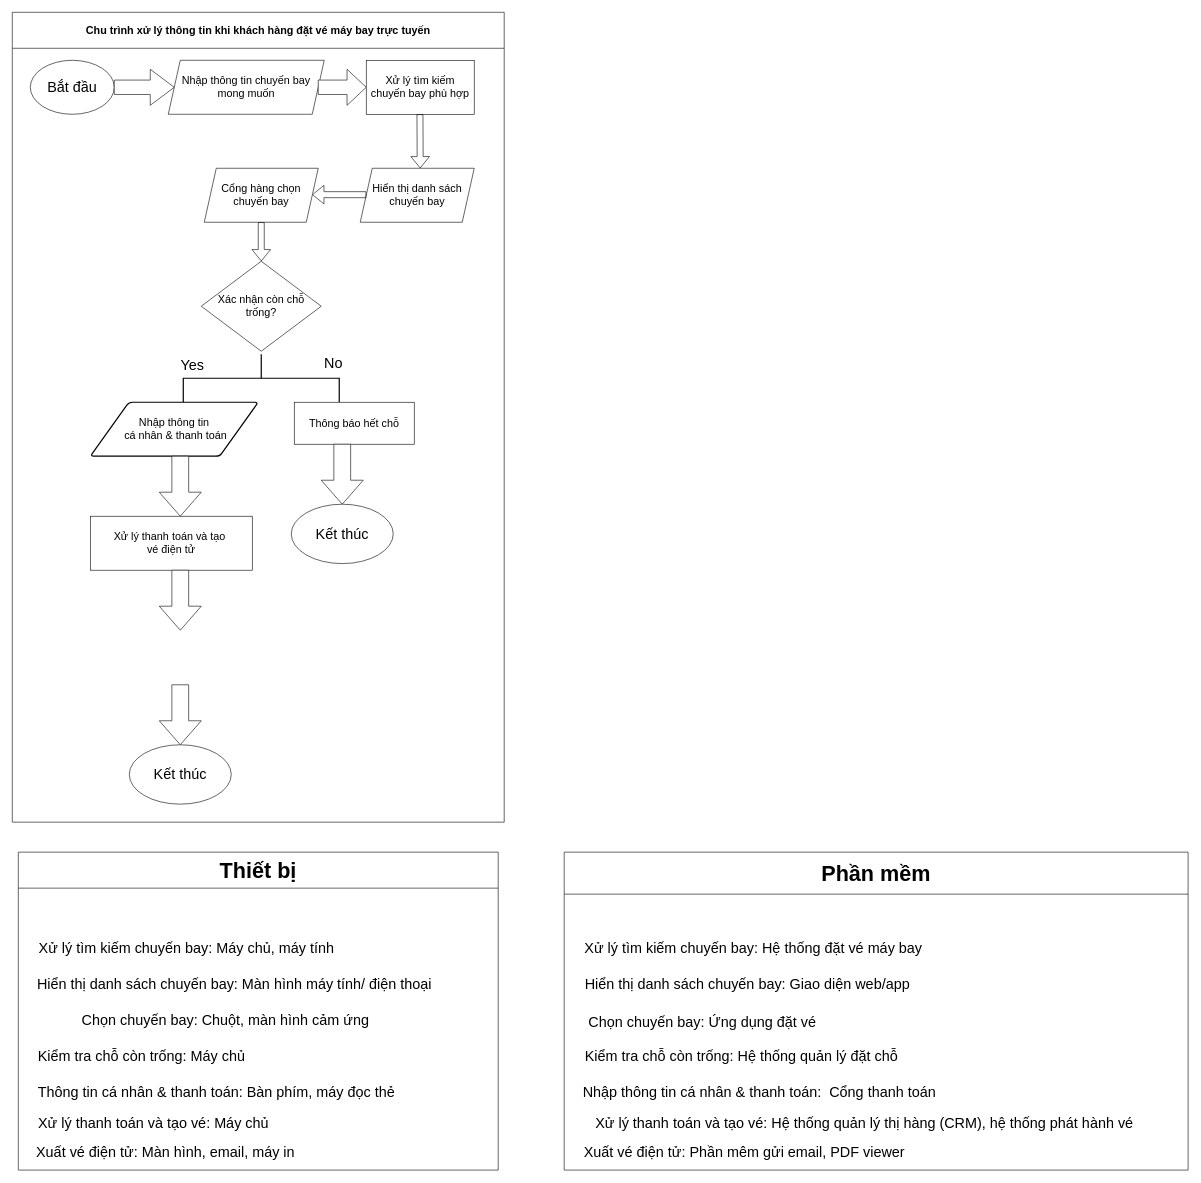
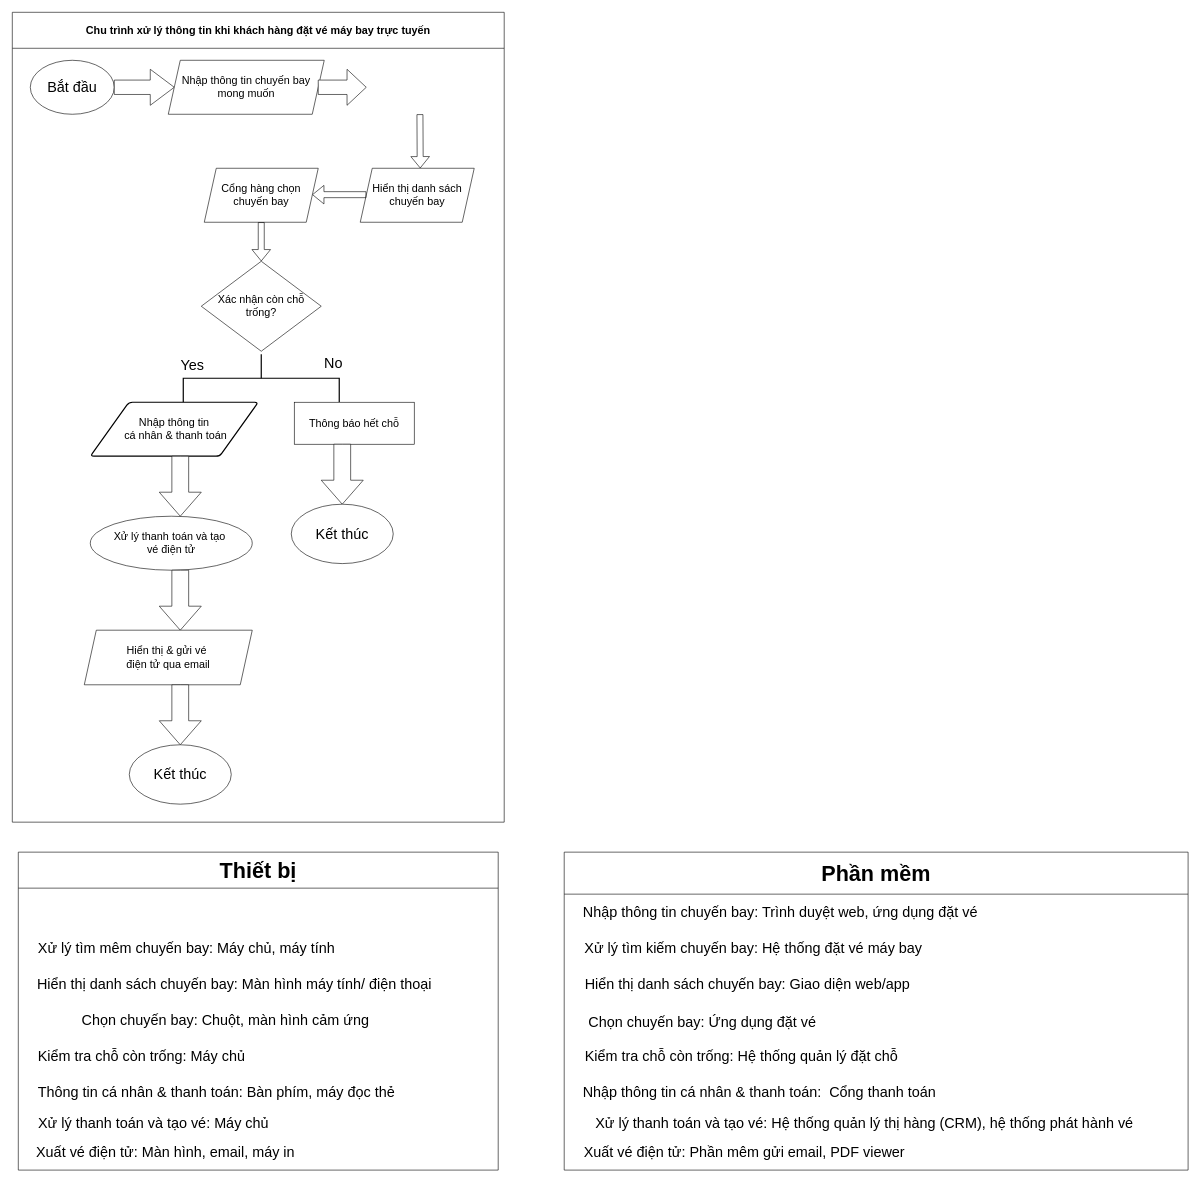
  <mxCell id="0" />
  <mxCell id="1" parent="0" />
  <mxCell id="2" value="&lt;font style=&quot;font-size: 18px;&quot;&gt;Chu trình xử lý thông tin khi khách hàng đặt vé máy bay trực tuyến&lt;/font&gt;" style="swimlane;whiteSpace=wrap;html=1;startSize=60;" vertex="1" parent="1"><mxGeometry x="20" y="20" width="820" height="1350" as="geometry" /></mxCell>
  <mxCell id="3" value="&lt;font style=&quot;font-size: 24px;&quot;&gt;Bắt đầu&lt;/font&gt;" style="ellipse;whiteSpace=wrap;html=1;" vertex="1" parent="2"><mxGeometry x="30" y="80" width="140" height="90" as="geometry" /></mxCell>
  <mxCell id="4" value="" style="shape=singleArrow;whiteSpace=wrap;html=1;arrowWidth=0.4;arrowSize=0.4;" vertex="1" parent="2"><mxGeometry x="170" y="95" width="100" height="60" as="geometry" /></mxCell>
  <mxCell id="5" value="&lt;font style=&quot;font-size: 18px;&quot;&gt;Nhập thông tin chuyến bay mong muốn&lt;/font&gt;" style="shape=parallelogram;perimeter=parallelogramPerimeter;whiteSpace=wrap;html=1;fixedSize=1;" vertex="1" parent="2"><mxGeometry x="260" y="80" width="260" height="90" as="geometry" /></mxCell>
  <mxCell id="6" value="" style="shape=singleArrow;whiteSpace=wrap;html=1;arrowWidth=0.4;arrowSize=0.4;" vertex="1" parent="2"><mxGeometry x="510" y="95" width="80" height="60" as="geometry" /></mxCell>
- <mxCell id="7" value="&lt;font style=&quot;font-size: 18px;&quot;&gt;Xử lý tìm kiếm chuyến bay phù hợp&lt;/font&gt;" style="rounded=0;whiteSpace=wrap;html=1;" vertex="1" parent="2"><mxGeometry x="590" y="80" width="180" height="90" as="geometry" /></mxCell>
  <mxCell id="8" value="" style="shape=flexArrow;endArrow=classic;html=1;rounded=0;" edge="1" parent="2"><mxGeometry width="50" height="50" relative="1" as="geometry"><mxPoint x="679.52" y="170" as="sourcePoint" /><mxPoint x="680" y="260" as="targetPoint" /></mxGeometry></mxCell>
  <mxCell id="9" value="&lt;font style=&quot;font-size: 18px;&quot;&gt;Hiển thị danh sách chuyến bay&lt;/font&gt;" style="shape=parallelogram;perimeter=parallelogramPerimeter;whiteSpace=wrap;html=1;fixedSize=1;" vertex="1" parent="2"><mxGeometry x="580" y="260" width="190" height="90" as="geometry" /></mxCell>
  <mxCell id="10" value="" style="shape=flexArrow;endArrow=classic;html=1;rounded=0;" edge="1" parent="2"><mxGeometry width="50" height="50" relative="1" as="geometry"><mxPoint x="590" y="304" as="sourcePoint" /><mxPoint x="500" y="304" as="targetPoint" /></mxGeometry></mxCell>
  <mxCell id="11" value="&lt;font style=&quot;font-size: 18px;&quot;&gt;Cổng hàng chọn chuyến bay&lt;/font&gt;" style="shape=parallelogram;perimeter=parallelogramPerimeter;whiteSpace=wrap;html=1;fixedSize=1;" vertex="1" parent="2"><mxGeometry x="320" y="260" width="190" height="90" as="geometry" /></mxCell>
  <mxCell id="12" value="" style="shape=flexArrow;endArrow=classic;html=1;rounded=0;exitX=0.5;exitY=1;exitDx=0;exitDy=0;" edge="1" parent="2" source="11" target="13"><mxGeometry width="50" height="50" relative="1" as="geometry"><mxPoint x="410" y="370" as="sourcePoint" /><mxPoint x="430" y="410" as="targetPoint" /></mxGeometry></mxCell>
  <mxCell id="13" value="&lt;font style=&quot;font-size: 18px;&quot;&gt;Xác nhận còn chỗ trống?&lt;/font&gt;" style="rhombus;whiteSpace=wrap;html=1;" vertex="1" parent="2"><mxGeometry x="315" y="415" width="200" height="150" as="geometry" /></mxCell>
  <mxCell id="14" value="" style="strokeWidth=2;html=1;shape=mxgraph.flowchart.annotation_2;align=left;labelPosition=right;pointerEvents=1;rotation=90;" vertex="1" parent="2"><mxGeometry x="375" y="480" width="80" height="260" as="geometry" /></mxCell>
  <mxCell id="15" value="&lt;div&gt;&lt;font style=&quot;font-size: 24px;&quot;&gt;Yes&lt;/font&gt;&lt;/div&gt;&lt;div&gt;&lt;br&gt;&lt;/div&gt;" style="text;html=1;align=center;verticalAlign=middle;resizable=0;points=[];autosize=1;strokeColor=none;fillColor=none;" vertex="1" parent="2"><mxGeometry x="270" y="565" width="60" height="60" as="geometry" /></mxCell>
  <mxCell id="16" value="&lt;font style=&quot;font-size: 18px;&quot;&gt;Nhập thông tin&lt;/font&gt;&lt;div&gt;&lt;font style=&quot;font-size: 18px;&quot;&gt;&amp;nbsp;cá nhân &amp;amp; thanh toán&lt;/font&gt;&lt;/div&gt;" style="shape=parallelogram;html=1;strokeWidth=2;perimeter=parallelogramPerimeter;whiteSpace=wrap;rounded=1;arcSize=12;size=0.23;" vertex="1" parent="2"><mxGeometry x="130" y="650" width="280" height="90" as="geometry" /></mxCell>
  <mxCell id="17" value="&lt;font style=&quot;font-size: 24px;&quot;&gt;No&lt;/font&gt;" style="text;html=1;align=center;verticalAlign=middle;resizable=0;points=[];autosize=1;strokeColor=none;fillColor=none;" vertex="1" parent="2"><mxGeometry x="510" y="565" width="50" height="40" as="geometry" /></mxCell>
  <mxCell id="18" value="" style="html=1;shadow=0;dashed=0;align=center;verticalAlign=middle;shape=mxgraph.arrows2.arrow;dy=0.6;dx=40;direction=south;notch=0;" vertex="1" parent="2"><mxGeometry x="245" y="740" width="70" height="100" as="geometry" /></mxCell>
- <mxCell id="19" value="&lt;font style=&quot;font-size: 18px;&quot;&gt;Xử lý thanh toán và tạo&amp;nbsp;&lt;/font&gt;&lt;div&gt;&lt;font style=&quot;font-size: 18px;&quot;&gt;vé điện tử&lt;/font&gt;&lt;/div&gt;" style="rounded=0;whiteSpace=wrap;html=1;" vertex="1" parent="2"><mxGeometry x="130" y="840" width="270" height="90" as="geometry" /></mxCell>
+ <mxCell id="19" value="&lt;font style=&quot;font-size: 18px;&quot;&gt;Xử lý thanh toán và tạo&amp;nbsp;&lt;/font&gt;&lt;div&gt;&lt;font style=&quot;font-size: 18px;&quot;&gt;vé điện tử&lt;/font&gt;&lt;/div&gt;" style="ellipse;whiteSpace=wrap;html=1;" vertex="1" parent="2"><mxGeometry x="130" y="840" width="270" height="90" as="geometry" /></mxCell>
  <mxCell id="20" value="" style="html=1;shadow=0;dashed=0;align=center;verticalAlign=middle;shape=mxgraph.arrows2.arrow;dy=0.6;dx=40;direction=south;notch=0;" vertex="1" parent="2"><mxGeometry x="245" y="930" width="70" height="100" as="geometry" /></mxCell>
+ <mxCell id="21" value="&lt;font style=&quot;font-size: 18px;&quot;&gt;Hiển thị &amp;amp; gửi vé&amp;nbsp;&lt;/font&gt;&lt;div&gt;&lt;font style=&quot;font-size: 18px;&quot;&gt;điện tử qua email&lt;/font&gt;&lt;/div&gt;" style="shape=parallelogram;perimeter=parallelogramPerimeter;whiteSpace=wrap;html=1;fixedSize=1;" vertex="1" parent="2"><mxGeometry x="120" y="1030" width="280" height="91" as="geometry" /></mxCell>
  <mxCell id="22" value="" style="html=1;shadow=0;dashed=0;align=center;verticalAlign=middle;shape=mxgraph.arrows2.arrow;dy=0.6;dx=40;direction=south;notch=0;" vertex="1" parent="2"><mxGeometry x="245" y="1121" width="70" height="100" as="geometry" /></mxCell>
  <mxCell id="23" value="&lt;font style=&quot;font-size: 24px;&quot;&gt;Kết thúc&lt;/font&gt;" style="ellipse;whiteSpace=wrap;html=1;" vertex="1" parent="2"><mxGeometry x="195" y="1221" width="170" height="99" as="geometry" /></mxCell>
  <mxCell id="24" value="&lt;font style=&quot;font-size: 18px;&quot;&gt;Thông báo hết chỗ&lt;/font&gt;" style="rounded=0;whiteSpace=wrap;html=1;" vertex="1" parent="2"><mxGeometry x="470" y="650" width="200" height="70" as="geometry" /></mxCell>
  <mxCell id="25" value="" style="html=1;shadow=0;dashed=0;align=center;verticalAlign=middle;shape=mxgraph.arrows2.arrow;dy=0.6;dx=40;direction=south;notch=0;" vertex="1" parent="2"><mxGeometry x="515" y="720" width="70" height="100" as="geometry" /></mxCell>
  <mxCell id="26" value="&lt;font style=&quot;font-size: 24px;&quot;&gt;Kết thúc&lt;/font&gt;" style="ellipse;whiteSpace=wrap;html=1;" vertex="1" parent="2"><mxGeometry x="465" y="820" width="170" height="99" as="geometry" /></mxCell>
  <mxCell id="27" value="&lt;font style=&quot;font-size: 36px;&quot;&gt;Thiết bị&lt;/font&gt;" style="swimlane;whiteSpace=wrap;html=1;startSize=60;" vertex="1" parent="1"><mxGeometry x="30" y="1420" width="800" height="530" as="geometry" /></mxCell>
- <mxCell id="28" value="&lt;font style=&quot;font-size: 24px;&quot;&gt;Xử lý tìm kiếm chuyến bay: Máy chủ, máy tính&lt;/font&gt;" style="text;html=1;align=center;verticalAlign=middle;resizable=0;points=[];autosize=1;strokeColor=none;fillColor=none;" vertex="1" parent="27"><mxGeometry x="20" y="140" width="520" height="40" as="geometry" /></mxCell>
+ <mxCell id="28" value="&lt;font style=&quot;font-size: 24px;&quot;&gt;Xử lý tìm mêm chuyến bay: Máy chủ, máy tính&lt;/font&gt;" style="text;html=1;align=center;verticalAlign=middle;resizable=0;points=[];autosize=1;strokeColor=none;fillColor=none;" vertex="1" parent="27"><mxGeometry x="20" y="140" width="520" height="40" as="geometry" /></mxCell>
  <mxCell id="29" value="&lt;span style=&quot;font-size: 24px;&quot;&gt;Hiển thị danh sách chuyến bay: Màn hình máy tính/ điện thoại&lt;/span&gt;" style="text;html=1;align=center;verticalAlign=middle;resizable=0;points=[];autosize=1;strokeColor=none;fillColor=none;" vertex="1" parent="27"><mxGeometry x="20" y="200" width="680" height="40" as="geometry" /></mxCell>
  <mxCell id="30" value="&lt;font style=&quot;font-size: 24px;&quot;&gt;Chọn chuyến bay: Chuột, màn hình cảm ứng&lt;/font&gt;" style="text;html=1;align=center;verticalAlign=middle;resizable=0;points=[];autosize=1;strokeColor=none;fillColor=none;" vertex="1" parent="27"><mxGeometry x="95" y="260" width="500" height="40" as="geometry" /></mxCell>
  <mxCell id="31" value="&lt;font style=&quot;font-size: 24px;&quot;&gt;Kiểm tra chỗ còn trống: Máy chủ&lt;/font&gt;" style="text;html=1;align=center;verticalAlign=middle;resizable=0;points=[];autosize=1;strokeColor=none;fillColor=none;" vertex="1" parent="27"><mxGeometry x="20" y="320" width="370" height="40" as="geometry" /></mxCell>
  <mxCell id="32" value="&lt;font style=&quot;font-size: 24px;&quot;&gt;Thông tin cá nhân &amp;amp; thanh toán: Bàn phím, máy đọc thẻ&lt;/font&gt;" style="text;html=1;align=center;verticalAlign=middle;resizable=0;points=[];autosize=1;strokeColor=none;fillColor=none;" vertex="1" parent="27"><mxGeometry x="20" y="380" width="620" height="40" as="geometry" /></mxCell>
  <mxCell id="33" value="&lt;font style=&quot;font-size: 24px;&quot;&gt;Xử lý thanh toán và tạo vé: Máy chủ&lt;/font&gt;" style="text;html=1;align=center;verticalAlign=middle;resizable=0;points=[];autosize=1;strokeColor=none;fillColor=none;" vertex="1" parent="27"><mxGeometry x="20" y="433" width="410" height="40" as="geometry" /></mxCell>
  <mxCell id="34" value="&lt;font style=&quot;font-size: 24px;&quot;&gt;Xuất vé điện tử: Màn hình, email, máy in&lt;/font&gt;" style="text;html=1;align=center;verticalAlign=middle;resizable=0;points=[];autosize=1;strokeColor=none;fillColor=none;" vertex="1" parent="27"><mxGeometry x="20" y="480" width="450" height="40" as="geometry" /></mxCell>
  <mxCell id="35" value="&lt;span style=&quot;font-size: 36px;&quot;&gt;Phần mềm&lt;/span&gt;" style="swimlane;whiteSpace=wrap;html=1;startSize=70;" vertex="1" parent="1"><mxGeometry x="940" y="1420" width="1040" height="530" as="geometry" /></mxCell>
+ <mxCell id="36" value="&lt;font style=&quot;font-size: 24px;&quot;&gt;Nhập thông tin chuyến bay: Trình duyệt web, ứng dụng đặt vé&lt;/font&gt;" style="text;html=1;align=center;verticalAlign=middle;resizable=0;points=[];autosize=1;strokeColor=none;fillColor=none;" vertex="1" parent="35"><mxGeometry x="20" y="80" width="680" height="40" as="geometry" /></mxCell>
  <mxCell id="37" value="&lt;font style=&quot;font-size: 24px;&quot;&gt;Xử lý tìm kiếm chuyến bay: Hệ thống đặt vé máy bay&lt;/font&gt;" style="text;html=1;align=center;verticalAlign=middle;resizable=0;points=[];autosize=1;strokeColor=none;fillColor=none;" vertex="1" parent="35"><mxGeometry x="20" y="140" width="590" height="40" as="geometry" /></mxCell>
  <mxCell id="38" value="&lt;span style=&quot;font-size: 24px;&quot;&gt;Hiển thị danh sách chuyến bay: Giao diện web/app&lt;/span&gt;" style="text;html=1;align=center;verticalAlign=middle;resizable=0;points=[];autosize=1;strokeColor=none;fillColor=none;" vertex="1" parent="35"><mxGeometry x="20" y="200" width="570" height="40" as="geometry" /></mxCell>
  <mxCell id="39" value="&lt;font style=&quot;font-size: 24px;&quot;&gt;Chọn chuyến bay: Ứng dụng đặt vé&lt;/font&gt;" style="text;html=1;align=center;verticalAlign=middle;resizable=0;points=[];autosize=1;strokeColor=none;fillColor=none;" vertex="1" parent="35"><mxGeometry x="30" y="263.5" width="400" height="40" as="geometry" /></mxCell>
  <mxCell id="40" value="&lt;font style=&quot;font-size: 24px;&quot;&gt;Kiểm tra chỗ còn trống: Hệ thống quản lý đặt chỗ&lt;/font&gt;" style="text;html=1;align=center;verticalAlign=middle;resizable=0;points=[];autosize=1;strokeColor=none;fillColor=none;" vertex="1" parent="35"><mxGeometry x="20" y="320" width="550" height="40" as="geometry" /></mxCell>
  <mxCell id="41" value="&lt;font style=&quot;font-size: 24px;&quot;&gt;Nhập thông tin cá nhân &amp;amp; thanh toán:&amp;nbsp; Cổng thanh toán&lt;/font&gt;" style="text;html=1;align=center;verticalAlign=middle;resizable=0;points=[];autosize=1;strokeColor=none;fillColor=none;" vertex="1" parent="35"><mxGeometry x="20" y="380" width="610" height="40" as="geometry" /></mxCell>
  <mxCell id="42" value="&lt;font style=&quot;font-size: 24px;&quot;&gt;Xử lý thanh toán và tạo vé: Hệ thống quản lý thị hàng (CRM), hệ thống phát hành vé&lt;/font&gt;" style="text;html=1;align=center;verticalAlign=middle;resizable=0;points=[];autosize=1;strokeColor=none;fillColor=none;" vertex="1" parent="35"><mxGeometry x="20" y="433" width="960" height="40" as="geometry" /></mxCell>
  <mxCell id="43" value="&lt;font style=&quot;font-size: 24px;&quot;&gt;Xuất vé điện tử: Phần mêm gửi email, PDF viewer&lt;/font&gt;" style="text;html=1;align=center;verticalAlign=middle;resizable=0;points=[];autosize=1;strokeColor=none;fillColor=none;" vertex="1" parent="35"><mxGeometry x="20" y="480" width="560" height="40" as="geometry" /></mxCell>
